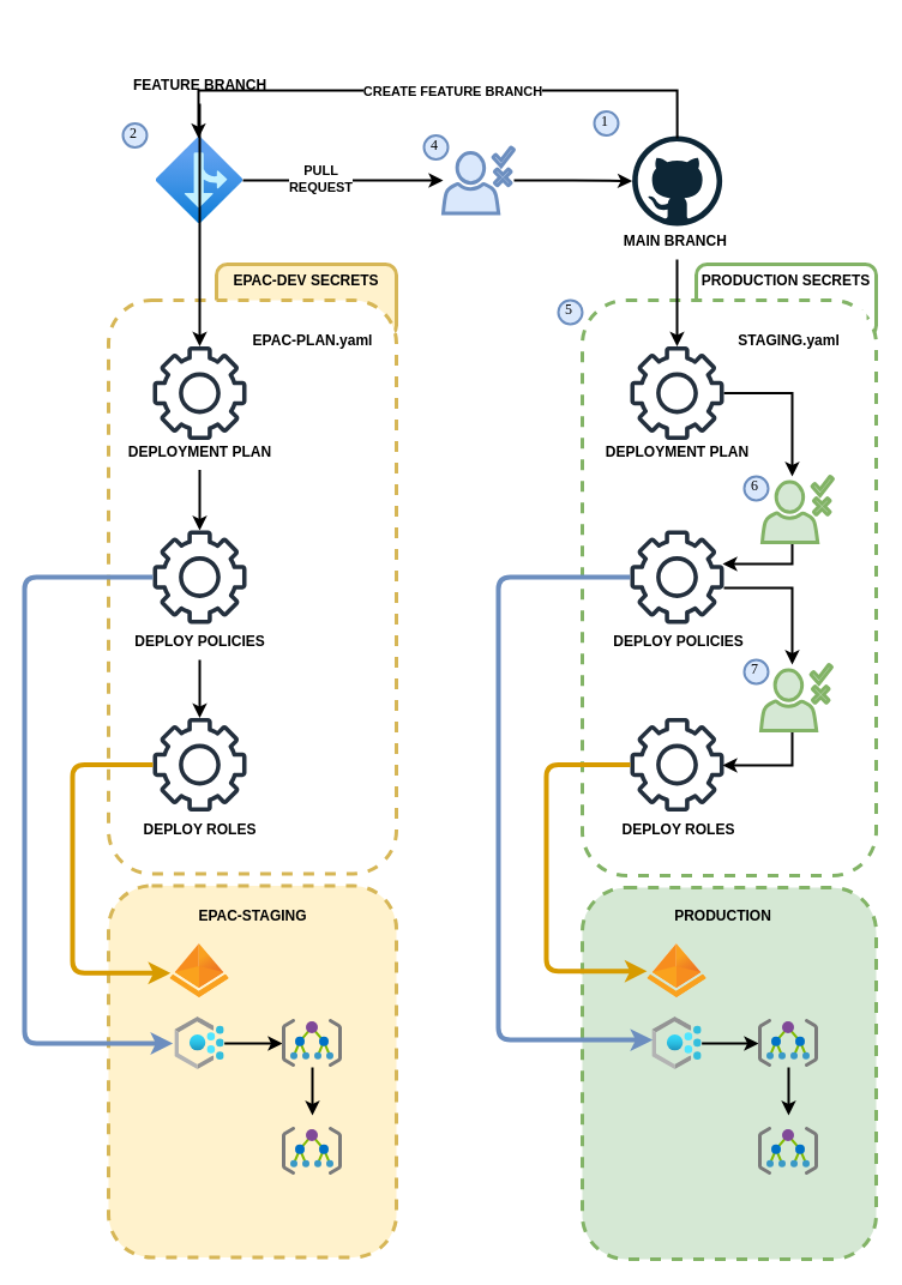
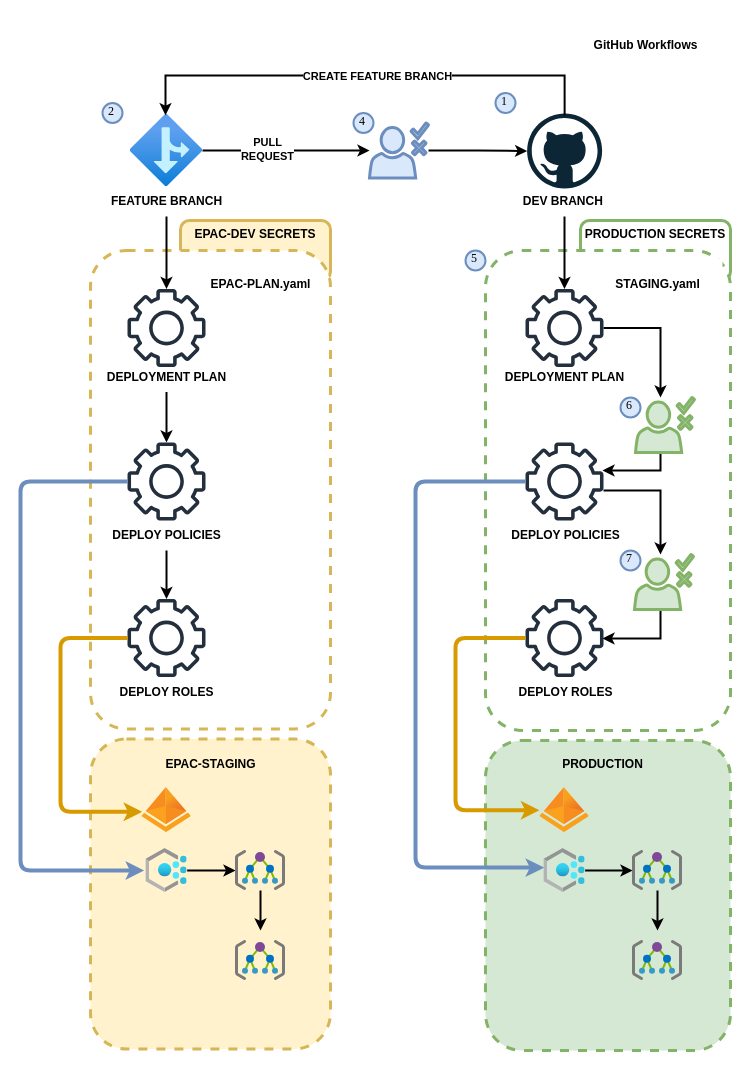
  <mxCell id="0" />
  <mxCell id="1" parent="0" />
  <mxCell id="2" value="&lt;b&gt;PRODUCTION SECRETS&lt;/b&gt;" style="rounded=1;whiteSpace=wrap;html=1;verticalAlign=top;fillColor=#ffffff;strokeColor=#82b366;strokeWidth=3;" parent="1" vertex="1"><mxGeometry x="580" y="220" width="150" height="60" as="geometry" /></mxCell>
  <mxCell id="3" value="&lt;b&gt;EPAC-DEV SECRETS&lt;/b&gt;" style="rounded=1;whiteSpace=wrap;html=1;verticalAlign=top;fillColor=#fff2cc;strokeColor=#d6b656;strokeWidth=3;" parent="1" vertex="1"><mxGeometry x="180" y="220" width="150" height="60" as="geometry" /></mxCell>
  <mxCell id="4" value="" style="rounded=1;whiteSpace=wrap;html=1;fillColor=default;strokeColor=#82b366;dashed=1;strokeWidth=3;" parent="1" vertex="1"><mxGeometry x="485" y="250" width="245" height="480" as="geometry" /></mxCell>
  <mxCell id="5" value="" style="sketch=0;outlineConnect=0;fontColor=#232F3E;gradientColor=none;fillColor=#232F3D;strokeColor=none;dashed=0;verticalLabelPosition=bottom;verticalAlign=top;align=center;html=1;fontSize=12;fontStyle=0;aspect=fixed;pointerEvents=1;shape=mxgraph.aws4.gear;" parent="1" vertex="1"><mxGeometry x="525" y="598.5" width="78" height="78" as="geometry" /></mxCell>
  <mxCell id="6" value="" style="rounded=1;whiteSpace=wrap;html=1;fillColor=default;strokeColor=#d6b656;dashed=1;strokeWidth=3;" parent="1" vertex="1"><mxGeometry x="90" y="250" width="240" height="478.5" as="geometry" /></mxCell>
  <mxCell id="7" value="" style="dashed=0;outlineConnect=0;html=1;align=center;labelPosition=center;verticalLabelPosition=bottom;verticalAlign=top;shape=mxgraph.weblogos.github" parent="1" vertex="1"><mxGeometry x="526.62" y="113" width="75" height="75" as="geometry" /></mxCell>
  <mxCell id="8" style="edgeStyle=orthogonalEdgeStyle;rounded=0;orthogonalLoop=1;jettySize=auto;html=1;strokeWidth=2;" parent="1" source="10" target="49" edge="1"><mxGeometry relative="1" as="geometry" /></mxCell>
  <mxCell id="9" value="PULL&lt;br&gt;REQUEST" style="edgeLabel;html=1;align=center;verticalAlign=middle;resizable=0;points=[];fontStyle=1;spacing=4;spacingRight=6;spacingTop=0;" parent="8" vertex="1" connectable="0"><mxGeometry x="-0.2" y="2" relative="1" as="geometry"><mxPoint as="offset" /></mxGeometry></mxCell>
  <mxCell id="10" value="" style="image;aspect=fixed;html=1;points=[];align=center;fontSize=12;image=img/lib/azure2/general/Branch.svg;" parent="1" vertex="1"><mxGeometry x="130.01" y="114" width="72" height="72" as="geometry" /></mxCell>
  <mxCell id="11" style="edgeStyle=orthogonalEdgeStyle;rounded=0;orthogonalLoop=1;jettySize=auto;html=1;strokeWidth=2;" parent="1" source="12" target="66" edge="1"><mxGeometry relative="1" as="geometry" /></mxCell>
- <mxCell id="12" value="MAIN BRANCH&amp;nbsp;" style="text;html=1;align=center;verticalAlign=middle;resizable=0;points=[];autosize=1;strokeColor=none;fillColor=none;fontStyle=1" parent="1" vertex="1"><mxGeometry x="509" y="186" width="110" height="30" as="geometry" /></mxCell>
+ <mxCell id="12" value="DEV BRANCH&amp;nbsp;" style="text;html=1;align=center;verticalAlign=middle;resizable=0;points=[];autosize=1;strokeColor=none;fillColor=none;fontStyle=1" parent="1" vertex="1"><mxGeometry x="509" y="186" width="110" height="30" as="geometry" /></mxCell>
  <mxCell id="13" value="1" style="ellipse;whiteSpace=wrap;html=1;aspect=fixed;strokeWidth=2;fontFamily=Tahoma;spacingBottom=4;spacingRight=2;strokeColor=#6c8ebf;fillColor=#dae8fc;" parent="1" vertex="1"><mxGeometry x="495" y="92.5" width="20" height="20" as="geometry" /></mxCell>
  <mxCell id="14" style="edgeStyle=orthogonalEdgeStyle;rounded=0;orthogonalLoop=1;jettySize=auto;html=1;strokeWidth=2;" parent="1" source="15" target="16" edge="1"><mxGeometry relative="1" as="geometry" /></mxCell>
- <mxCell id="15" value="FEATURE BRANCH" style="text;html=1;align=center;verticalAlign=middle;resizable=0;points=[];autosize=1;strokeColor=none;fillColor=none;fontStyle=1" parent="1" vertex="1"><mxGeometry x="101" y="56" width="130" height="30" as="geometry" /></mxCell>
+ <mxCell id="15" value="FEATURE BRANCH" style="text;html=1;align=center;verticalAlign=middle;resizable=0;points=[];autosize=1;strokeColor=none;fillColor=none;fontStyle=1" parent="1" vertex="1"><mxGeometry x="101" y="186" width="130" height="30" as="geometry" /></mxCell>
  <mxCell id="16" value="" style="sketch=0;outlineConnect=0;fontColor=#232F3E;gradientColor=none;fillColor=#232F3D;strokeColor=none;dashed=0;verticalLabelPosition=bottom;verticalAlign=top;align=center;html=1;fontSize=12;fontStyle=0;aspect=fixed;pointerEvents=1;shape=mxgraph.aws4.gear;" parent="1" vertex="1"><mxGeometry x="127" y="288.5" width="78" height="78" as="geometry" /></mxCell>
  <mxCell id="17" value="" style="sketch=0;outlineConnect=0;fontColor=#232F3E;gradientColor=none;fillColor=#232F3D;strokeColor=none;dashed=0;verticalLabelPosition=bottom;verticalAlign=top;align=center;html=1;fontSize=12;fontStyle=0;aspect=fixed;pointerEvents=1;shape=mxgraph.aws4.gear;" parent="1" vertex="1"><mxGeometry x="127.01" y="442" width="78" height="78" as="geometry" /></mxCell>
  <mxCell id="18" value="" style="rounded=1;whiteSpace=wrap;html=1;fillColor=#fff2cc;strokeColor=#d6b656;dashed=1;strokeWidth=3;fillStyle=auto;" parent="1" vertex="1"><mxGeometry x="90" y="738.5" width="240" height="310" as="geometry" /></mxCell>
  <mxCell id="19" value="" style="edgeStyle=orthogonalEdgeStyle;rounded=0;orthogonalLoop=1;jettySize=auto;html=1;strokeWidth=2;" parent="1" source="20" target="22" edge="1"><mxGeometry relative="1" as="geometry" /></mxCell>
  <mxCell id="20" value="" style="image;aspect=fixed;html=1;points=[];align=center;fontSize=12;image=img/lib/azure2/management_governance/Policy.svg;" parent="1" vertex="1"><mxGeometry x="145.39" y="848" width="41.25" height="44" as="geometry" /></mxCell>
  <mxCell id="21" style="edgeStyle=orthogonalEdgeStyle;rounded=0;orthogonalLoop=1;jettySize=auto;html=1;strokeWidth=2;" parent="1" source="22" edge="1"><mxGeometry relative="1" as="geometry"><mxPoint x="260" y="930" as="targetPoint" /></mxGeometry></mxCell>
  <mxCell id="22" value="" style="image;sketch=0;aspect=fixed;html=1;points=[];align=center;fontSize=12;image=img/lib/mscae/Management_Groups.svg;" parent="1" vertex="1"><mxGeometry x="235" y="850" width="50" height="40" as="geometry" /></mxCell>
  <mxCell id="23" value="" style="image;sketch=0;aspect=fixed;html=1;points=[];align=center;fontSize=12;image=img/lib/mscae/Management_Groups.svg;" parent="1" vertex="1"><mxGeometry x="235" y="940" width="50" height="40" as="geometry" /></mxCell>
  <mxCell id="24" value="" style="sketch=0;outlineConnect=0;fontColor=#232F3E;gradientColor=none;fillColor=#232F3D;strokeColor=none;dashed=0;verticalLabelPosition=bottom;verticalAlign=top;align=center;html=1;fontSize=12;fontStyle=0;aspect=fixed;pointerEvents=1;shape=mxgraph.aws4.gear;" parent="1" vertex="1"><mxGeometry x="127" y="598.5" width="78" height="78" as="geometry" /></mxCell>
  <mxCell id="25" value="2" style="ellipse;whiteSpace=wrap;html=1;aspect=fixed;strokeWidth=2;fontFamily=Tahoma;spacingBottom=4;spacingRight=2;strokeColor=#6c8ebf;fillColor=#dae8fc;" parent="1" vertex="1"><mxGeometry x="102" y="102.5" width="20" height="20" as="geometry" /></mxCell>
  <mxCell id="26" value="&lt;p&gt;&lt;b&gt;EPAC-PLAN.yaml&lt;/b&gt;&lt;/p&gt;" style="text;html=1;align=center;verticalAlign=middle;resizable=0;points=[];autosize=1;strokeColor=none;fillColor=none;labelBackgroundColor=default;" parent="1" vertex="1"><mxGeometry x="205" y="258.5" width="110" height="50" as="geometry" /></mxCell>
  <mxCell id="27" style="edgeStyle=orthogonalEdgeStyle;rounded=0;orthogonalLoop=1;jettySize=auto;html=1;strokeWidth=2;" parent="1" source="28" target="17" edge="1"><mxGeometry relative="1" as="geometry" /></mxCell>
  <mxCell id="28" value="DEPLOYMENT PLAN" style="text;html=1;align=center;verticalAlign=middle;resizable=0;points=[];autosize=1;strokeColor=none;fillColor=none;fontStyle=1" parent="1" vertex="1"><mxGeometry x="96" y="361.5" width="140" height="30" as="geometry" /></mxCell>
  <mxCell id="29" style="edgeStyle=orthogonalEdgeStyle;rounded=0;orthogonalLoop=1;jettySize=auto;html=1;strokeWidth=2;" parent="1" source="30" target="24" edge="1"><mxGeometry relative="1" as="geometry" /></mxCell>
  <mxCell id="30" value="DEPLOY POLICIES" style="text;html=1;align=center;verticalAlign=middle;resizable=0;points=[];autosize=1;strokeColor=none;fillColor=none;fontStyle=1" parent="1" vertex="1"><mxGeometry x="101.01" y="520" width="130" height="30" as="geometry" /></mxCell>
  <mxCell id="31" style="edgeStyle=orthogonalEdgeStyle;rounded=0;orthogonalLoop=1;jettySize=auto;html=1;strokeWidth=2;" parent="1" source="32" edge="1"><mxGeometry relative="1" as="geometry"><mxPoint x="602" y="470" as="targetPoint" /><Array as="points"><mxPoint x="660" y="470" /></Array></mxGeometry></mxCell>
  <mxCell id="32" value="" style="sketch=0;pointerEvents=1;shadow=0;dashed=0;html=1;strokeColor=#82b366;fillColor=#d5e8d4;labelPosition=center;verticalLabelPosition=bottom;verticalAlign=top;outlineConnect=0;align=center;shape=mxgraph.office.users.approver;strokeWidth=3;" parent="1" vertex="1"><mxGeometry x="635" y="397" width="59" height="55" as="geometry" /></mxCell>
  <mxCell id="33" style="edgeStyle=orthogonalEdgeStyle;rounded=0;orthogonalLoop=1;jettySize=auto;html=1;strokeWidth=2;" parent="1" source="66" target="32" edge="1"><mxGeometry relative="1" as="geometry"><Array as="points"><mxPoint x="660" y="328" /></Array></mxGeometry></mxCell>
  <mxCell id="34" style="edgeStyle=orthogonalEdgeStyle;rounded=0;orthogonalLoop=1;jettySize=auto;html=1;strokeWidth=2;" parent="1" source="35" target="37" edge="1"><mxGeometry relative="1" as="geometry"><Array as="points"><mxPoint x="660" y="490" /></Array></mxGeometry></mxCell>
  <mxCell id="35" value="" style="sketch=0;outlineConnect=0;fontColor=#232F3E;gradientColor=none;fillColor=#232F3D;strokeColor=none;dashed=0;verticalLabelPosition=bottom;verticalAlign=top;align=center;html=1;fontSize=12;fontStyle=0;aspect=fixed;pointerEvents=1;shape=mxgraph.aws4.gear;" parent="1" vertex="1"><mxGeometry x="525" y="442" width="78" height="78" as="geometry" /></mxCell>
  <mxCell id="36" style="edgeStyle=orthogonalEdgeStyle;rounded=0;orthogonalLoop=1;jettySize=auto;html=1;strokeWidth=2;" parent="1" source="37" edge="1"><mxGeometry relative="1" as="geometry"><Array as="points"><mxPoint x="660" y="638" /></Array><mxPoint x="602" y="638" as="targetPoint" /></mxGeometry></mxCell>
  <mxCell id="37" value="" style="sketch=0;pointerEvents=1;shadow=0;dashed=0;html=1;strokeColor=#82b366;fillColor=#d5e8d4;labelPosition=center;verticalLabelPosition=bottom;verticalAlign=top;outlineConnect=0;align=center;shape=mxgraph.office.users.approver;strokeWidth=3;" parent="1" vertex="1"><mxGeometry x="634" y="554" width="59" height="55" as="geometry" /></mxCell>
  <mxCell id="38" value="" style="rounded=1;whiteSpace=wrap;html=1;fillColor=#d5e8d4;strokeColor=#82b366;dashed=1;strokeWidth=3;fillStyle=auto;" parent="1" vertex="1"><mxGeometry x="485" y="740" width="245" height="310" as="geometry" /></mxCell>
  <mxCell id="39" value="&lt;p&gt;&lt;b&gt;STAGING.yaml&lt;/b&gt;&lt;/p&gt;" style="text;html=1;align=center;verticalAlign=middle;resizable=0;points=[];autosize=1;strokeColor=none;fillColor=default;labelBackgroundColor=default;" parent="1" vertex="1"><mxGeometry x="592" y="258.5" width="130" height="50" as="geometry" /></mxCell>
  <mxCell id="40" value="DEPLOYMENT PLAN" style="text;html=1;align=center;verticalAlign=middle;resizable=0;points=[];autosize=1;strokeColor=none;fillColor=none;fontStyle=1" parent="1" vertex="1"><mxGeometry x="494" y="362" width="140" height="30" as="geometry" /></mxCell>
  <mxCell id="41" value="DEPLOY POLICIES" style="text;html=1;align=center;verticalAlign=middle;resizable=0;points=[];autosize=1;strokeColor=none;fillColor=none;fontStyle=1" parent="1" vertex="1"><mxGeometry x="500" y="520" width="130" height="30" as="geometry" /></mxCell>
  <mxCell id="42" value="4" style="ellipse;whiteSpace=wrap;html=1;aspect=fixed;strokeWidth=2;fontFamily=Tahoma;spacingBottom=4;spacingRight=2;strokeColor=#6c8ebf;fillColor=#dae8fc;" parent="1" vertex="1"><mxGeometry x="353" y="112.5" width="20" height="20" as="geometry" /></mxCell>
  <mxCell id="43" value="5" style="ellipse;whiteSpace=wrap;html=1;aspect=fixed;strokeWidth=2;fontFamily=Tahoma;spacingBottom=4;spacingRight=2;strokeColor=#6c8ebf;fillColor=#dae8fc;" parent="1" vertex="1"><mxGeometry x="465" y="250" width="20" height="20" as="geometry" /></mxCell>
  <mxCell id="44" value="6" style="ellipse;whiteSpace=wrap;html=1;aspect=fixed;strokeWidth=2;fontFamily=Tahoma;spacingBottom=4;spacingRight=2;strokeColor=#6c8ebf;fillColor=#dae8fc;" parent="1" vertex="1"><mxGeometry x="620" y="397" width="20" height="20" as="geometry" /></mxCell>
  <mxCell id="45" value="7" style="ellipse;whiteSpace=wrap;html=1;aspect=fixed;strokeWidth=2;fontFamily=Tahoma;spacingBottom=4;spacingRight=2;strokeColor=#6c8ebf;fillColor=#dae8fc;" parent="1" vertex="1"><mxGeometry x="620" y="550" width="20" height="20" as="geometry" /></mxCell>
  <mxCell id="46" value="&lt;p&gt;&lt;b&gt;EPAC-STAGING&lt;/b&gt;&lt;/p&gt;" style="text;html=1;align=center;verticalAlign=middle;resizable=0;points=[];autosize=1;strokeColor=none;fillColor=none;labelBackgroundColor=none;" parent="1" vertex="1"><mxGeometry x="155" y="738.5" width="110" height="50" as="geometry" /></mxCell>
+ <mxCell id="47" value="&lt;p&gt;&lt;b&gt;GitHub Workflows&lt;/b&gt;&lt;/p&gt;" style="text;html=1;align=center;verticalAlign=middle;resizable=0;points=[];autosize=1;strokeColor=none;fillColor=none;labelBackgroundColor=default;" parent="1" vertex="1"><mxGeometry x="580" y="20" width="130" height="50" as="geometry" /></mxCell>
  <mxCell id="48" style="edgeStyle=orthogonalEdgeStyle;rounded=0;orthogonalLoop=1;jettySize=auto;html=1;strokeWidth=2;" parent="1" source="49" target="7" edge="1"><mxGeometry relative="1" as="geometry" /></mxCell>
  <mxCell id="49" value="" style="sketch=0;pointerEvents=1;shadow=0;dashed=0;html=1;strokeColor=#6c8ebf;fillColor=#dae8fc;labelPosition=center;verticalLabelPosition=bottom;verticalAlign=top;outlineConnect=0;align=center;shape=mxgraph.office.users.approver;strokeWidth=3;" parent="1" vertex="1"><mxGeometry x="369" y="122.48" width="59" height="55" as="geometry" /></mxCell>
  <mxCell id="50" style="edgeStyle=orthogonalEdgeStyle;rounded=0;orthogonalLoop=1;jettySize=auto;html=1;entryX=0.486;entryY=-0.018;entryDx=0;entryDy=0;entryPerimeter=0;strokeWidth=2;" parent="1" edge="1"><mxGeometry relative="1" as="geometry"><mxPoint x="564.125" y="115" as="sourcePoint" /><mxPoint x="165.002" y="114.704" as="targetPoint" /><Array as="points"><mxPoint x="564" y="75" /><mxPoint x="165" y="75" /></Array></mxGeometry></mxCell>
  <mxCell id="51" value="&lt;b style=&quot;border-color: var(--border-color);&quot;&gt;CREATE FEATURE BRANCH&lt;/b&gt;" style="edgeLabel;html=1;align=center;verticalAlign=middle;resizable=0;points=[];" parent="50" vertex="1" connectable="0"><mxGeometry x="-0.049" relative="1" as="geometry"><mxPoint as="offset" /></mxGeometry></mxCell>
  <mxCell id="52" value="" style="image;aspect=fixed;html=1;points=[];align=center;fontSize=12;image=img/lib/azure2/identity/Azure_AD_Identity_Protection.svg;" parent="1" vertex="1"><mxGeometry x="141.34" y="787" width="49.35" height="45" as="geometry" /></mxCell>
  <mxCell id="53" style="edgeStyle=orthogonalEdgeStyle;rounded=1;orthogonalLoop=1;jettySize=auto;html=1;entryX=0.007;entryY=0.541;entryDx=0;entryDy=0;entryPerimeter=0;fillColor=#ffe6cc;strokeColor=#d79b00;strokeWidth=4;" parent="1" source="24" target="52" edge="1"><mxGeometry relative="1" as="geometry"><Array as="points"><mxPoint x="60" y="638" /><mxPoint x="60" y="811" /></Array></mxGeometry></mxCell>
  <mxCell id="54" style="edgeStyle=orthogonalEdgeStyle;rounded=1;orthogonalLoop=1;jettySize=auto;html=1;entryX=-0.042;entryY=0.5;entryDx=0;entryDy=0;entryPerimeter=0;fillColor=#dae8fc;strokeColor=#6c8ebf;strokeWidth=4;" parent="1" source="17" target="20" edge="1"><mxGeometry relative="1" as="geometry"><Array as="points"><mxPoint x="20" y="481" /><mxPoint x="20" y="870" /></Array></mxGeometry></mxCell>
  <mxCell id="55" value="" style="edgeStyle=orthogonalEdgeStyle;rounded=0;orthogonalLoop=1;jettySize=auto;html=1;strokeWidth=2;" parent="1" source="56" target="58" edge="1"><mxGeometry relative="1" as="geometry" /></mxCell>
  <mxCell id="56" value="" style="image;aspect=fixed;html=1;points=[];align=center;fontSize=12;image=img/lib/azure2/management_governance/Policy.svg;" parent="1" vertex="1"><mxGeometry x="543.39" y="848" width="41.25" height="44" as="geometry" /></mxCell>
  <mxCell id="57" style="edgeStyle=orthogonalEdgeStyle;rounded=0;orthogonalLoop=1;jettySize=auto;html=1;strokeWidth=2;" parent="1" source="58" edge="1"><mxGeometry relative="1" as="geometry"><mxPoint x="657" y="930" as="targetPoint" /></mxGeometry></mxCell>
  <mxCell id="58" value="" style="image;sketch=0;aspect=fixed;html=1;points=[];align=center;fontSize=12;image=img/lib/mscae/Management_Groups.svg;" parent="1" vertex="1"><mxGeometry x="632" y="850" width="50" height="40" as="geometry" /></mxCell>
  <mxCell id="59" value="" style="image;sketch=0;aspect=fixed;html=1;points=[];align=center;fontSize=12;image=img/lib/mscae/Management_Groups.svg;" parent="1" vertex="1"><mxGeometry x="632" y="940" width="50" height="40" as="geometry" /></mxCell>
  <mxCell id="60" value="&lt;p&gt;&lt;b&gt;PRODUCTION&lt;/b&gt;&lt;/p&gt;" style="text;html=1;align=center;verticalAlign=middle;resizable=0;points=[];autosize=1;strokeColor=none;fillColor=none;labelBackgroundColor=none;" parent="1" vertex="1"><mxGeometry x="551.5" y="738.5" width="100" height="50" as="geometry" /></mxCell>
  <mxCell id="61" value="" style="image;aspect=fixed;html=1;points=[];align=center;fontSize=12;image=img/lib/azure2/identity/Azure_AD_Identity_Protection.svg;imageBackground=none;" parent="1" vertex="1"><mxGeometry x="539.34" y="787" width="49.35" height="45" as="geometry" /></mxCell>
  <mxCell id="62" style="edgeStyle=orthogonalEdgeStyle;rounded=1;orthogonalLoop=1;jettySize=auto;html=1;entryX=0.006;entryY=0.434;entryDx=0;entryDy=0;entryPerimeter=0;fillColor=#dae8fc;strokeColor=#6c8ebf;strokeWidth=4;" parent="1" source="35" target="56" edge="1"><mxGeometry relative="1" as="geometry"><Array as="points"><mxPoint x="415" y="481" /><mxPoint x="415" y="867" /></Array></mxGeometry></mxCell>
  <mxCell id="63" style="edgeStyle=orthogonalEdgeStyle;rounded=1;orthogonalLoop=1;jettySize=auto;html=1;entryX=-0.008;entryY=0.507;entryDx=0;entryDy=0;entryPerimeter=0;fillColor=#ffe6cc;strokeColor=#d79b00;strokeWidth=4;" parent="1" source="5" target="61" edge="1"><mxGeometry relative="1" as="geometry"><Array as="points"><mxPoint x="455" y="637" /><mxPoint x="455" y="810" /></Array></mxGeometry></mxCell>
  <mxCell id="64" value="DEPLOY ROLES" style="text;html=1;align=center;verticalAlign=middle;resizable=0;points=[];autosize=1;strokeColor=none;fillColor=none;fontStyle=1" parent="1" vertex="1"><mxGeometry x="505" y="676.5" width="120" height="30" as="geometry" /></mxCell>
  <mxCell id="65" value="DEPLOY ROLES" style="text;html=1;align=center;verticalAlign=middle;resizable=0;points=[];autosize=1;strokeColor=none;fillColor=none;fontStyle=1" parent="1" vertex="1"><mxGeometry x="106.02" y="676.5" width="120" height="30" as="geometry" /></mxCell>
  <mxCell id="66" value="" style="sketch=0;outlineConnect=0;fontColor=#232F3E;gradientColor=none;fillColor=#232F3D;strokeColor=none;dashed=0;verticalLabelPosition=bottom;verticalAlign=top;align=center;html=1;fontSize=12;fontStyle=0;aspect=fixed;pointerEvents=1;shape=mxgraph.aws4.gear;" parent="1" vertex="1"><mxGeometry x="525" y="288.5" width="78" height="78" as="geometry" /></mxCell>
